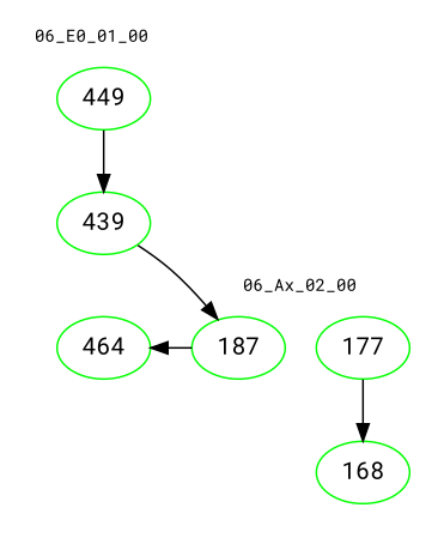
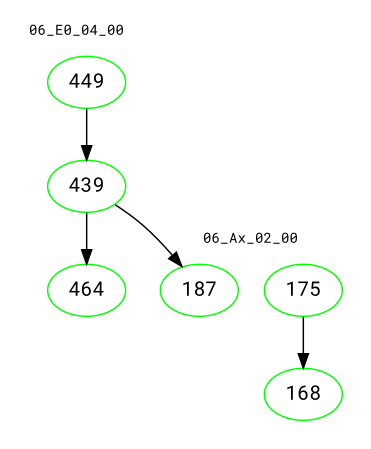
  digraph {
    fontname="Roboto Mono"
    node [color=green fontname="Roboto Mono"]
    edge [color=black fontname="Roboto Mono"]
-   n1 [label=177]
+   n1 [label=175]
    n2 [label=168]
    n3 [label=187]
    n4 [label=449]
    n5 [label=439]
    n6 [label=464]
    subgraph cluster_1 {
      color=white
      fontsize=10
      label="06_Ax_02_00"
      n1
      n2
      n3
    }
    subgraph cluster_2 {
      color=white
      fontsize=10
-     label="06_E0_01_00"
+     label="06_E0_04_00"
      n4
      n5
      n6
    }
    n1 -> n2
    n4 -> n5
    n5 -> n3
-   n3 -> n6
+   n5 -> n6
  }
